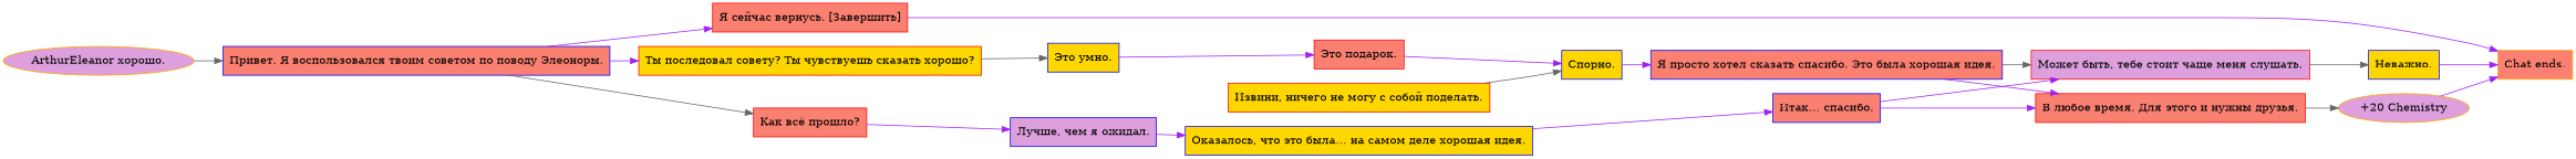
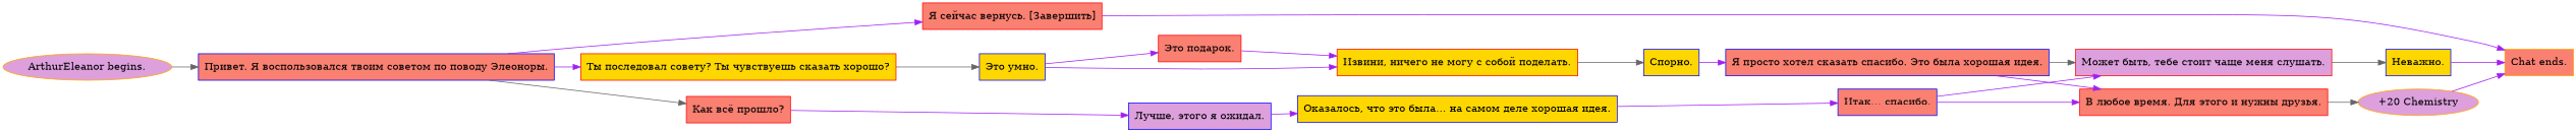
  digraph {
    rankdir=LR
    node [color=blue fillcolor=salmon style=filled shape=box]
    edge [color=purple]
-   "ArthurEleanor begins." [color=orange fillcolor=plum label="ArthurEleanor хорошо." shape=""]
+   "ArthurEleanor begins." [color=orange fillcolor=plum shape=""]
    n2 [label="Привет. Я воспользовался твоим советом по поводу Элеоноры."]
    n3 [color=red label="Как всё прошло?"]
    n4 [color=red fillcolor=gold label="Ты последовал совету? Ты чувствуешь сказать хорошо?"]
    n5 [color=red label="Я сейчас вернусь. [Завершить]"]
-   n6 [fillcolor=plum label="Лучше, чем я ожидал."]
+   n6 [fillcolor=plum label="Лучше, этого я ожидал."]
    n7 [fillcolor=gold label="Это умно."]
    "Chat ends." [color=orange]
    n9 [fillcolor=gold label="Оказалось, что это была… на самом деле хорошая идея."]
    n10 [color=red fillcolor=gold label="Извини, ничего не могу с собой поделать."]
    n11 [color=red label="Это подарок."]
    n12 [label="Итак… спасибо."]
    n13 [fillcolor=gold label="Спорно."]
    n14 [color=red label="В любое время. Для этого и нужны друзья."]
    n15 [color=red fillcolor=plum label="Может быть, тебе стоит чаще меня слушать."]
    n16 [label="Я просто хотел сказать спасибо. Это была хорошая идея."]
    n17 [color=orange fillcolor=plum label="+20 Chemistry" shape=""]
    n18 [fillcolor=gold label="Неважно."]
    "ArthurEleanor begins." -> n2 [color=gray40]
    n2 -> n3 [color=gray40]
    n2 -> n4
    n2 -> n5
    n3 -> n6
    n4 -> n7 [color=gray40]
    n5 -> "Chat ends."
    n6 -> n9
+   n7 -> n10
    n7 -> n11
    n9 -> n12
    n10 -> n13 [color=gray40]
-   n11 -> n13
+   n11 -> n10
    n12 -> n14
    n12 -> n15
    n13 -> n16
    n14 -> n17 [color=gray40]
    n15 -> n18 [color=gray40]
    n16 -> n14
    n16 -> n15 [color=gray40]
    n17 -> "Chat ends."
    n18 -> "Chat ends."
  }
